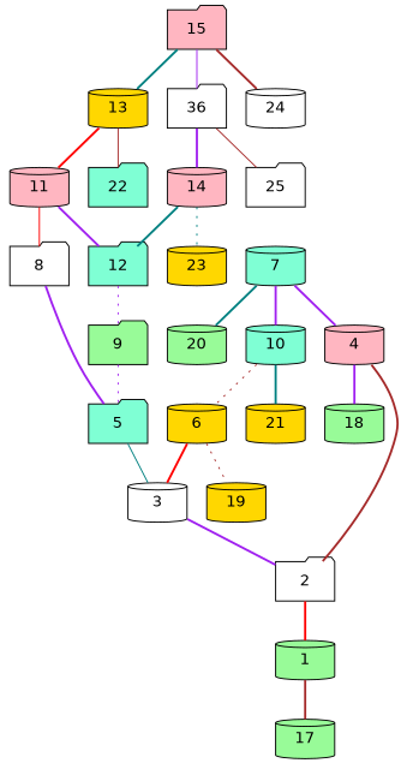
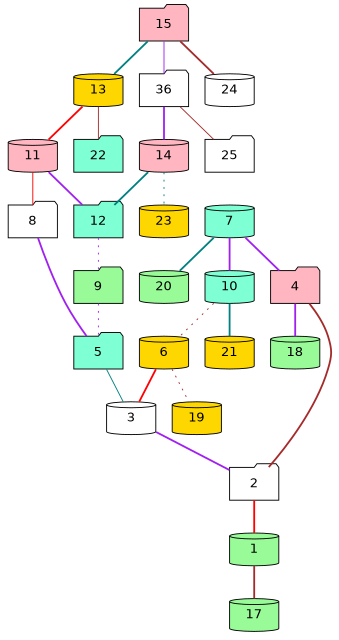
  graph {
    fontname="DejaVu Sans"
    node [chem=C fillcolor=white fontname="DejaVu Sans" shape=cylinder style=filled]
    edge [color=purple fontname="DejaVu Sans" style=bold valence=1]
    1 [chem=O fillcolor=palegreen]
    17 [chem=H fillcolor=palegreen]
    2 [shape=folder]
    3
-   4 [fillcolor=lightpink]
+   4 [fillcolor=lightpink shape=folder]
    18 [chem=H fillcolor=palegreen]
    5 [fillcolor=aquamarine shape=folder]
    6 [fillcolor=gold]
    19 [chem=H fillcolor=gold]
    7 [fillcolor=aquamarine]
    10 [fillcolor=aquamarine]
    20 [chem=H fillcolor=palegreen]
    21 [chem=H fillcolor=gold]
    8 [chem=N shape=folder]
    9 [chem=O fillcolor=palegreen shape=folder]
    11 [fillcolor=lightpink]
    12 [fillcolor=aquamarine shape=folder]
    13 [fillcolor=gold]
    22 [chem=H fillcolor=aquamarine shape=folder]
    14 [fillcolor=lightpink]
    23 [chem=H fillcolor=gold]
    15 [fillcolor=lightpink shape=folder]
    n23 [label=36 shape=folder]
    24 [chem=H]
    25 [chem=H shape=folder]
    1 -- 17 [color=brown]
    2 -- 1 [color=red]
    3 -- 2 [valence=2]
    4 -- 2 [color=brown]
    4 -- 18
    5 -- 3 [color=teal style=solid]
    6 -- 3 [color=red]
    6 -- 19 [color=brown style=dotted]
    7 -- 4 [valence=2]
    7 -- 10
    7 -- 20 [color=teal]
    10 -- 6 [color=brown style=dotted valence=2]
    10 -- 21 [color=teal]
    8 -- 5 [valence=2]
    9 -- 5 [style=dotted]
    11 -- 8 [color=red style=solid]
    11 -- 12
    12 -- 9 [style=dotted]
    13 -- 11 [color=red valence=2]
    13 -- 22 [color=brown style=solid]
    14 -- 12 [color=teal valence=2]
    14 -- 23 [color=teal style=dotted]
    15 -- 13 [color=teal]
    15 -- n23 [style=solid valence=2]
    15 -- 24 [color=brown]
    n23 -- 14
    n23 -- 25 [color=brown style=solid]
  }
